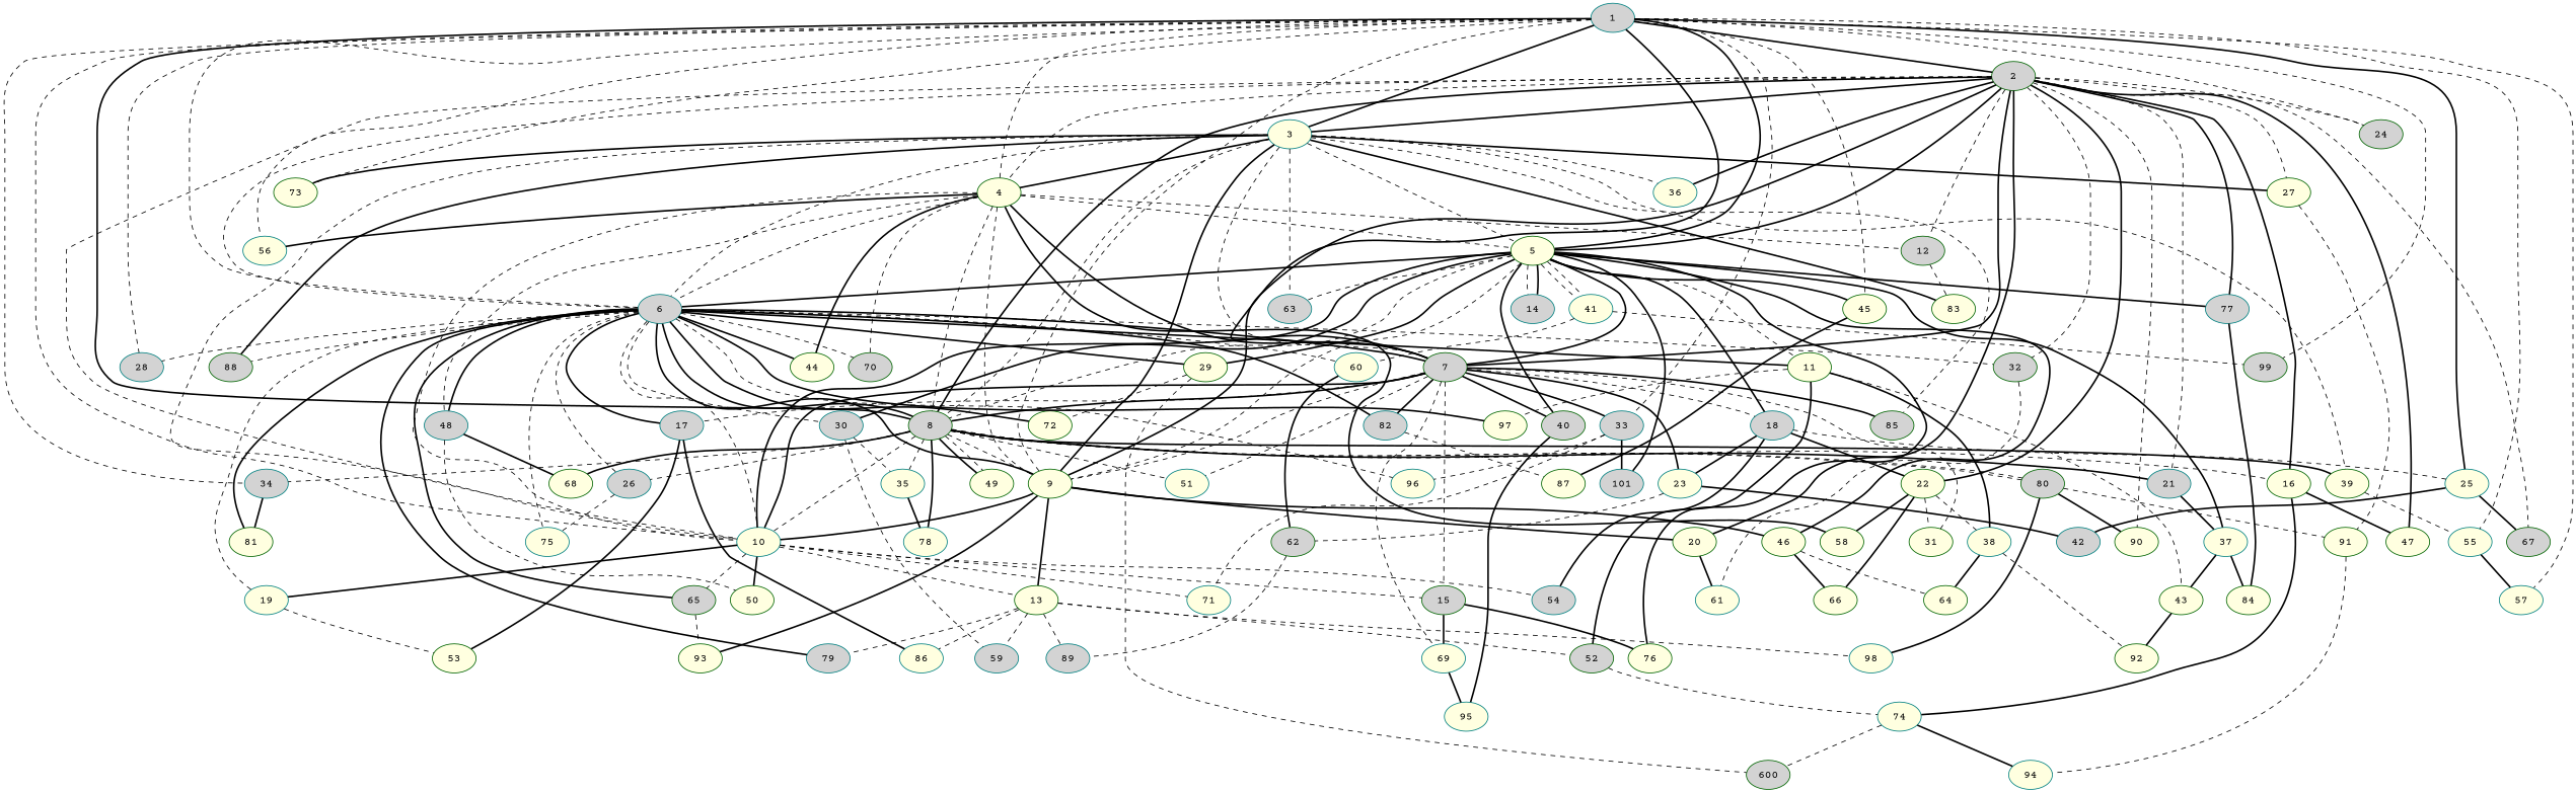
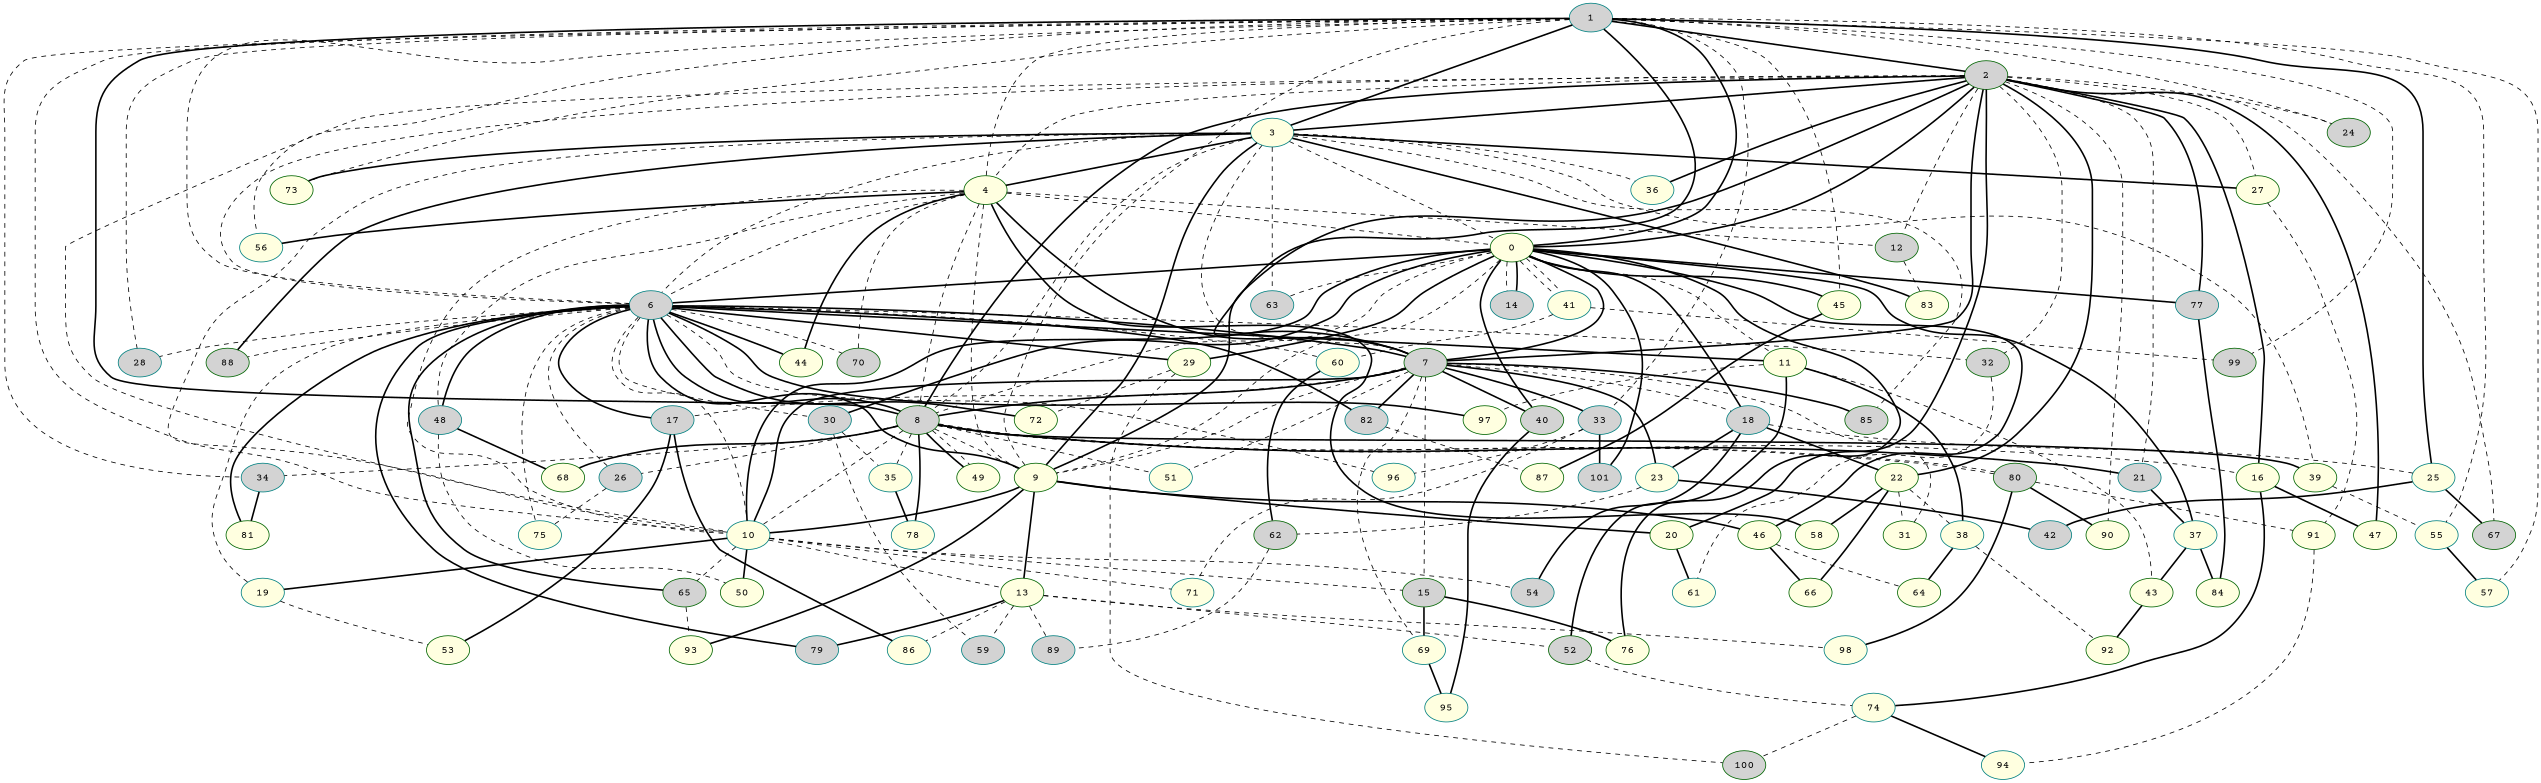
  graph {
    fontname="Courier Prime"
    node [color=darkgreen fillcolor=lightyellow fontname="Courier Prime" style=filled]
    edge [fontname="Courier Prime" style=dashed]
    1 [color=teal fillcolor=lightgrey]
    2 [fillcolor=lightgrey]
    3 [color=teal]
    4
-   5
+   5 [label=0]
    6 [color=teal fillcolor=lightgrey]
    7 [fillcolor=lightgrey]
    8 [fillcolor=lightgrey]
    9
    10 [color=teal]
    24 [fillcolor=lightgrey]
    25 [color=teal]
    28 [color=teal fillcolor=lightgrey]
    33 [color=teal fillcolor=lightgrey]
    34 [color=teal fillcolor=lightgrey]
    45
    55 [color=teal]
    56 [color=teal]
    57 [color=teal]
    73
    99 [fillcolor=lightgrey]
    12 [fillcolor=lightgrey]
    16
    20
    21 [color=teal fillcolor=lightgrey]
    22
    27
    32 [fillcolor=lightgrey]
    36 [color=teal]
    47
    67 [fillcolor=lightgrey]
    77 [color=teal fillcolor=lightgrey]
    90
    39
    63 [color=teal fillcolor=lightgrey]
    83
    85 [fillcolor=lightgrey]
    88 [fillcolor=lightgrey]
    44
    48 [color=teal fillcolor=lightgrey]
    58
    70 [fillcolor=lightgrey]
    11
    14 [color=teal fillcolor=lightgrey]
    18 [color=teal fillcolor=lightgrey]
    29
    30 [color=teal fillcolor=lightgrey]
    37 [color=teal]
    40 [fillcolor=lightgrey]
    41 [color=teal]
    46
    76
    101 [color=teal fillcolor=lightgrey]
    17 [color=teal fillcolor=lightgrey]
    19 [color=teal]
    26 [color=teal fillcolor=lightgrey]
    60 [color=teal]
    65 [fillcolor=lightgrey]
    72
    75 [color=teal]
    79 [color=teal fillcolor=lightgrey]
    81
    82 [color=teal fillcolor=lightgrey]
    96 [color=teal]
    97
    15 [fillcolor=lightgrey]
    23 [color=teal]
    31
    51 [color=teal]
    69 [color=teal]
    35 [color=teal]
    49
    68
    78 [color=teal]
    80 [fillcolor=lightgrey]
    13
    93
    50
    54 [color=teal fillcolor=lightgrey]
    71 [color=teal]
    42 [color=teal fillcolor=lightgrey]
    87
    74 [color=teal]
    61 [color=teal]
    38 [color=teal]
    66
    91
    84
    43
    52 [fillcolor=lightgrey]
-   100 [fillcolor=lightgrey label=600]
+   100 [fillcolor=lightgrey]
    59 [color=teal fillcolor=lightgrey]
    95 [color=teal]
    64
    86 [color=teal]
    53
    62 [fillcolor=lightgrey]
    98 [color=teal]
    89 [color=teal fillcolor=lightgrey]
    92
    94 [color=teal]
    1 -- 2 [style=bold]
    1 -- 3 [style=bold]
    1 -- 4
    1 -- 5 [style=bold]
    1 -- 6
    1 -- 7 [style=bold]
    1 -- 8 [style=bold]
    1 -- 9
    1 -- 10
    1 -- 24
    1 -- 25 [style=bold]
    1 -- 28
    1 -- 33
    1 -- 34
    1 -- 45
    1 -- 55
    1 -- 56
    1 -- 57
    1 -- 73
    1 -- 99
    2 -- 3 [style=bold]
    2 -- 4
    2 -- 5 [style=bold]
    2 -- 6
    2 -- 7 [style=bold]
    2 -- 8 [style=bold]
    2 -- 9 [style=bold]
    2 -- 10
    2 -- 24
    2 -- 12
    2 -- 16 [style=bold]
    2 -- 20 [style=bold]
    2 -- 21
    2 -- 22 [style=bold]
    2 -- 27
    2 -- 32
    2 -- 36 [style=bold]
    2 -- 47 [style=bold]
    2 -- 67
    2 -- 77 [style=bold]
    2 -- 90
    3 -- 4 [style=bold]
    3 -- 5
    3 -- 6
    3 -- 7
    3 -- 8
    3 -- 9 [style=bold]
    3 -- 10
    3 -- 73 [style=bold]
    3 -- 27 [style=bold]
    3 -- 36
    3 -- 39
    3 -- 63
    3 -- 83 [style=bold]
    3 -- 85
    3 -- 88 [style=bold]
    4 -- 5
    4 -- 6
    4 -- 7 [style=bold]
    4 -- 8
    4 -- 9
    4 -- 10
    4 -- 56 [style=bold]
    4 -- 12
    4 -- 44 [style=bold]
    4 -- 48
    4 -- 58 [style=bold]
    4 -- 70
    5 -- 6 [style=bold]
    5 -- 7 [style=bold]
    5 -- 8
    5 -- 9
    5 -- 10 [style=bold]
    5 -- 45 [style=bold]
    5 -- 77 [style=bold]
    5 -- 63
    5 -- 11
    5 -- 14
    5 -- 14 [style=bold]
    5 -- 18 [style=bold]
    5 -- 29 [style=bold]
    5 -- 30 [style=bold]
    5 -- 37 [style=bold]
    5 -- 40 [style=bold]
    5 -- 41
    5 -- 41
    5 -- 46 [style=bold]
    5 -- 76 [style=bold]
    5 -- 101 [style=bold]
    6 -- 7 [style=bold]
    6 -- 8 [style=bold]
    6 -- 9 [style=bold]
    6 -- 10
    6 -- 28
    6 -- 32
    6 -- 88
    6 -- 44 [style=bold]
    6 -- 48 [style=bold]
    6 -- 70
    6 -- 11 [style=bold]
    6 -- 29 [style=bold]
    6 -- 30
    6 -- 17 [style=bold]
    6 -- 19
    6 -- 26
    6 -- 60
    6 -- 65 [style=bold]
    6 -- 72 [style=bold]
    6 -- 75
    6 -- 79 [style=bold]
    6 -- 81 [style=bold]
    6 -- 82 [style=bold]
    6 -- 96
    6 -- 97 [style=bold]
    7 -- 8 [style=bold]
    7 -- 9
    7 -- 10 [style=bold]
    7 -- 33 [style=bold]
    7 -- 85 [style=bold]
    7 -- 18
    7 -- 40 [style=bold]
    7 -- 17
    7 -- 82 [style=bold]
    7 -- 15
    7 -- 23 [style=bold]
    7 -- 31
    7 -- 51
    7 -- 69
    8 -- 9
    8 -- 10
    8 -- 34
    8 -- 16
    8 -- 21 [style=bold]
    8 -- 39 [style=bold]
    8 -- 26
    8 -- 51
    8 -- 35
    8 -- 49 [style=bold]
    8 -- 49
    8 -- 68 [style=bold]
    8 -- 78 [style=bold]
    8 -- 80
    8 -- 80
    9 -- 10 [style=bold]
    9 -- 20 [style=bold]
    9 -- 46 [style=bold]
    9 -- 13 [style=bold]
    9 -- 93 [style=bold]
    10 -- 19 [style=bold]
    10 -- 65
    10 -- 15
    10 -- 13
    10 -- 50 [style=bold]
    10 -- 54
    10 -- 71
    25 -- 67 [style=bold]
    25 -- 42 [style=bold]
    33 -- 101 [style=bold]
    33 -- 96
    33 -- 71
    34 -- 81 [style=bold]
    45 -- 87 [style=bold]
    55 -- 57 [style=bold]
    12 -- 83
    16 -- 47 [style=bold]
    16 -- 74 [style=bold]
    20 -- 61 [style=bold]
    21 -- 37 [style=bold]
    22 -- 58 [style=bold]
    22 -- 31
    22 -- 38
    22 -- 66 [style=bold]
    27 -- 91
    32 -- 61
    77 -- 84 [style=bold]
    39 -- 55
    48 -- 68 [style=bold]
    48 -- 50
    11 -- 97
    11 -- 38 [style=bold]
    11 -- 43
    11 -- 52 [style=bold]
    18 -- 25
    18 -- 22 [style=bold]
    18 -- 23 [style=bold]
    18 -- 54 [style=bold]
    29 -- 72
    29 -- 100
    30 -- 35
    30 -- 59
    37 -- 84 [style=bold]
    37 -- 43 [style=bold]
    40 -- 95 [style=bold]
    41 -- 99
    41 -- 60
    46 -- 66 [style=bold]
    46 -- 64
    17 -- 86 [style=bold]
    17 -- 53 [style=bold]
    19 -- 53
    26 -- 75
    60 -- 62 [style=bold]
    65 -- 93
    82 -- 87
    15 -- 76 [style=bold]
    15 -- 69 [style=bold]
    23 -- 42 [style=bold]
    23 -- 62
    69 -- 95 [style=bold]
    35 -- 78 [style=bold]
    80 -- 90 [style=bold]
    80 -- 91
    80 -- 98 [style=bold]
-   13 -- 79
+   13 -- 79 [style=bold]
    13 -- 52
    13 -- 59
    13 -- 86
    13 -- 98
    13 -- 89
    74 -- 100
    74 -- 94 [style=bold]
    38 -- 64 [style=bold]
    38 -- 92
    91 -- 94
    43 -- 92 [style=bold]
    52 -- 74
    62 -- 89
  }
